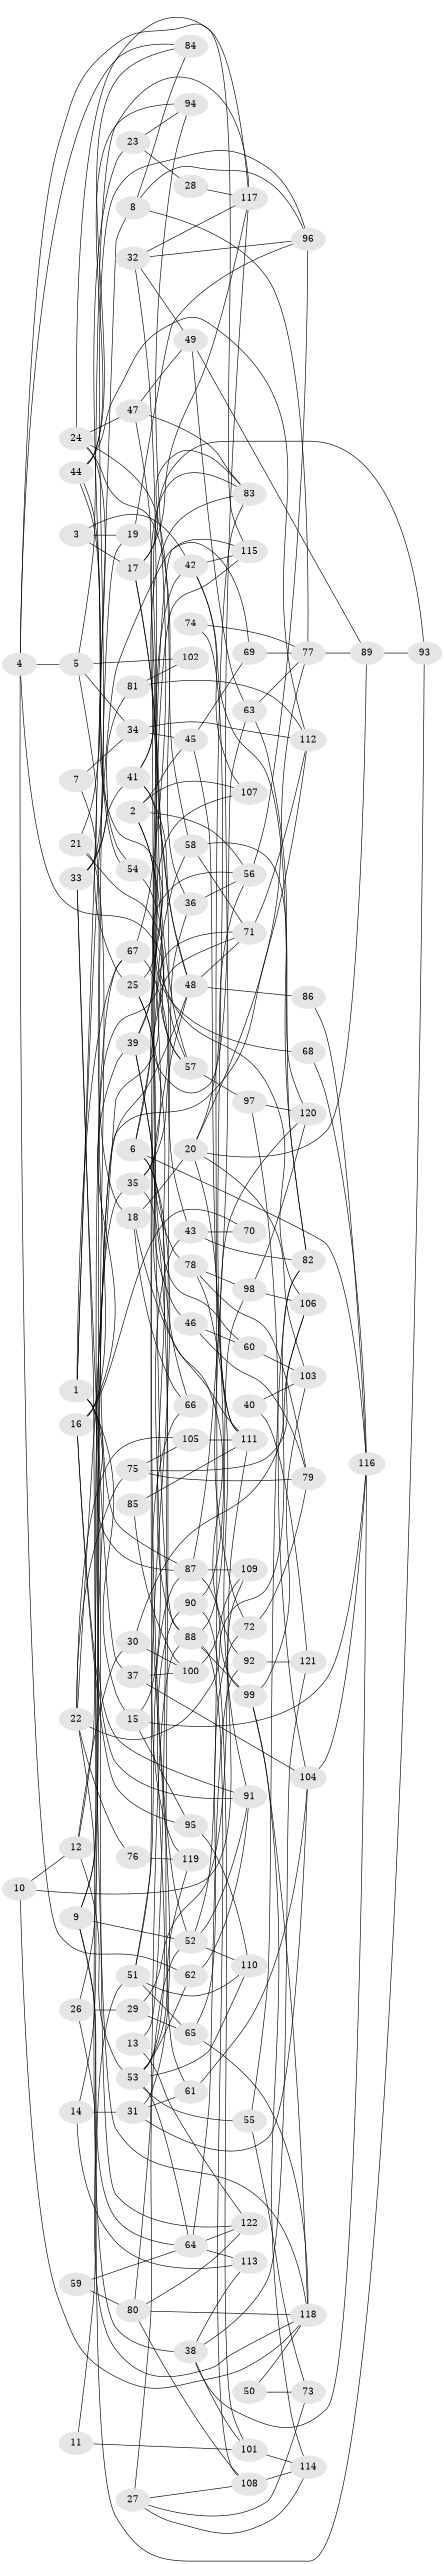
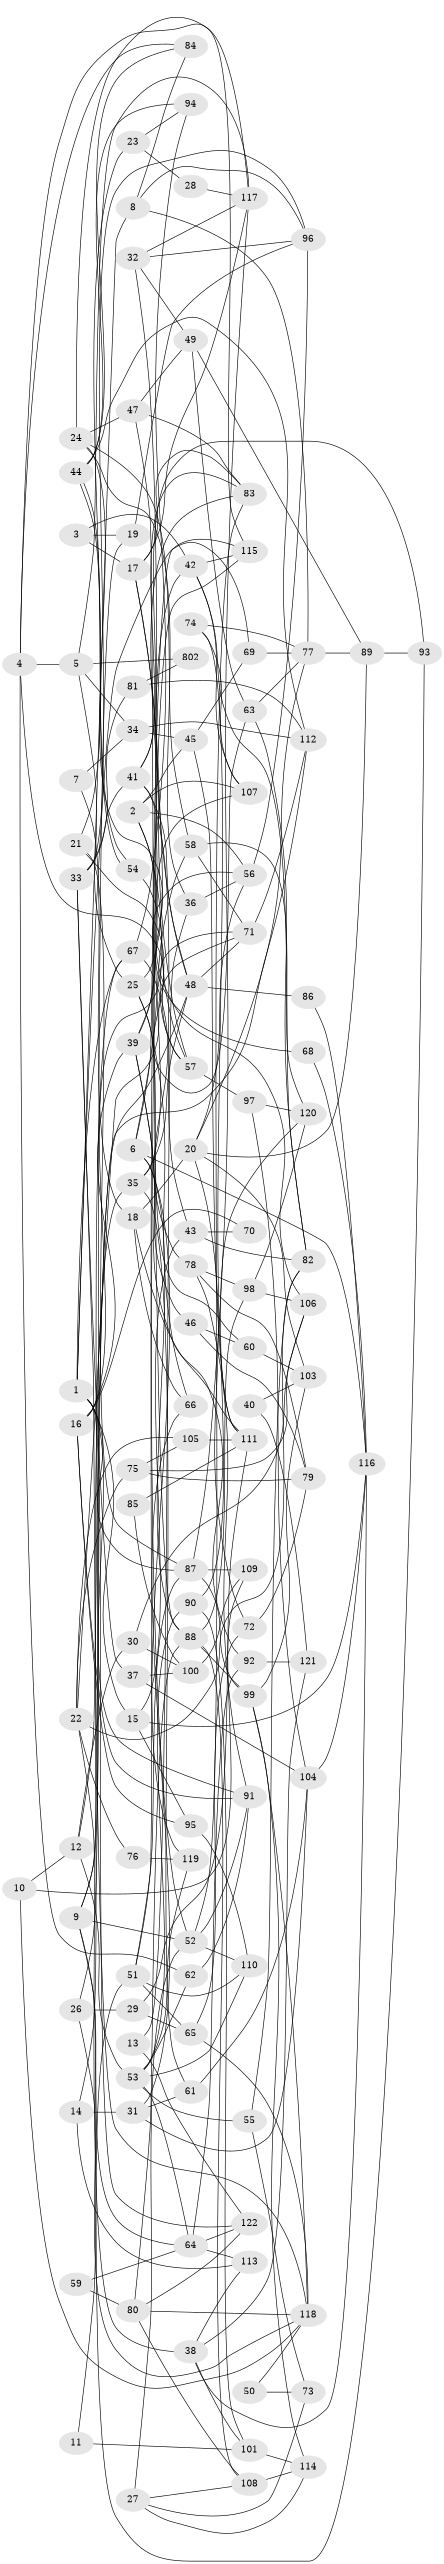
  graph {
    rankdir=LR
    node [color=gray90 style=filled]
    1
    8
    15
    67
    69
    87
    91
    122
    84
    77
    96
    116
    43
    95
    94
    78
    117
    109
    99
    2
    45
    56
    57
    106
    107
    111
    97
    3
    17
    19
    42
    48
    83
    115
    82
    4
    5
    62
    63
    25
    34
-   102
+   102 [label=802]
    66
    60
    112
    6
    58
    88
    119
    71
    120
    108
    98
    7
    18
    20
    89
    9
    52
    64
    93
    110
    113
    92
    10
    12
    118
    30
    53
    11
    51
    101
    65
    114
    100
    55
    90
    13
    36
    14
    31
    35
    61
    104
    70
    16
    39
    46
    86
    72
    103
    79
    21
    23
    28
    22
    38
    75
    76
    105
    121
    24
    47
    68
    49
    26
    29
    27
    73
    32
    33
    37
    41
    81
    40
    44
    54
    85
    50
    59
    80
    74
    1 -- 8
    1 -- 15
    1 -- 67
    1 -- 69
    1 -- 87
    1 -- 91
    1 -- 122
    8 -- 84
    8 -- 77
    8 -- 96
    15 -- 116
    15 -- 43
    15 -- 95
    67 -- 94
    67 -- 78
    69 -- 77
    87 -- 117
    87 -- 109
    87 -- 99
    77 -- 89
    43 -- 82
    43 -- 70
    95 -- 110
    78 -- 91
    78 -- 98
    78 -- 79
    99 -- 118
    99 -- 114
    99 -- 103
    2 -- 45
    2 -- 56
    2 -- 57
    2 -- 106
    2 -- 107
    45 -- 69
    45 -- 111
    56 -- 96
    57 -- 97
    97 -- 120
    97 -- 104
    3 -- 17
    3 -- 19
    3 -- 42
    17 -- 117
    17 -- 57
    17 -- 48
    17 -- 83
    19 -- 96
    42 -- 107
    42 -- 115
    42 -- 82
    48 -- 71
    48 -- 86
    4 -- 84
    4 -- 115
    4 -- 5
    4 -- 62
    4 -- 63
    5 -- 117
    5 -- 25
    5 -- 34
    5 -- 102
    62 -- 91
    63 -- 77
    63 -- 82
    25 -- 83
    25 -- 66
    25 -- 60
    34 -- 45
    34 -- 112
    60 -- 103
    6 -- 116
    6 -- 115
    6 -- 58
    6 -- 88
    6 -- 119
    58 -- 71
    58 -- 120
    88 -- 99
    88 -- 108
    88 -- 98
    71 -- 112
    108 -- 114
    98 -- 106
    98 -- 120
    7 -- 34
    7 -- 18
    18 -- 111
    18 -- 66
    18 -- 20
    20 -- 77
    20 -- 56
    20 -- 89
    20 -- 72
    20 -- 103
    89 -- 93
    9 -- 67
    9 -- 19
    9 -- 52
    9 -- 64
    9 -- 93
    52 -- 91
    52 -- 83
    52 -- 110
    64 -- 122
    64 -- 113
    64 -- 92
    92 -- 121
    10 -- 109
    10 -- 12
    10 -- 118
    12 -- 112
    12 -- 30
    12 -- 53
    30 -- 106
    30 -- 100
    53 -- 62
    53 -- 119
    53 -- 64
    53 -- 110
    53 -- 55
    53 -- 90
    11 -- 51
    11 -- 101
    51 -- 87
    51 -- 115
    51 -- 110
    51 -- 65
    101 -- 114
    65 -- 118
    65 -- 72
    100 -- 109
    55 -- 82
    55 -- 73
    90 -- 120
    90 -- 101
    13 -- 122
    13 -- 36
    36 -- 56
    14 -- 113
    14 -- 31
    14 -- 35
    31 -- 66
    31 -- 61
    31 -- 104
    35 -- 107
    35 -- 48
    35 -- 61
    61 -- 104
    104 -- 116
    16 -- 91
    16 -- 95
    16 -- 71
    16 -- 70
    16 -- 39
    39 -- 56
    39 -- 42
    39 -- 92
    39 -- 46
    46 -- 60
    46 -- 79
    86 -- 116
    72 -- 79
    21 -- 87
    21 -- 57
    21 -- 23
    23 -- 94
    23 -- 28
    28 -- 117
    22 -- 82
    22 -- 71
    22 -- 38
    22 -- 75
    22 -- 76
    22 -- 105
    38 -- 116
    38 -- 113
    38 -- 101
    38 -- 121
    75 -- 106
    75 -- 79
    75 -- 105
    76 -- 119
    105 -- 111
    24 -- 117
    24 -- 58
    24 -- 36
    24 -- 47
    24 -- 68
    47 -- 83
    47 -- 88
    47 -- 49
    68 -- 116
    49 -- 63
    49 -- 89
    26 -- 48
    26 -- 118
    26 -- 29
    29 -- 111
    29 -- 65
    27 -- 108
    27 -- 52
    27 -- 114
    27 -- 73
    32 -- 96
    32 -- 117
    32 -- 52
    32 -- 49
    33 -- 96
    33 -- 118
    33 -- 37
    33 -- 41
    33 -- 81
    37 -- 100
    37 -- 104
    41 -- 43
    41 -- 48
    41 -- 83
    41 -- 93
    81 -- 102
    81 -- 112
    40 -- 103
    40 -- 121
    44 -- 84
    44 -- 94
    44 -- 112
    44 -- 54
    44 -- 54
    54 -- 57
    85 -- 111
    85 -- 100
    50 -- 118
    50 -- 73
    59 -- 64
    59 -- 80
    80 -- 122
    80 -- 88
    80 -- 108
    80 -- 118
    74 -- 77
+   74 -- 107
    74 -- 111
  }
